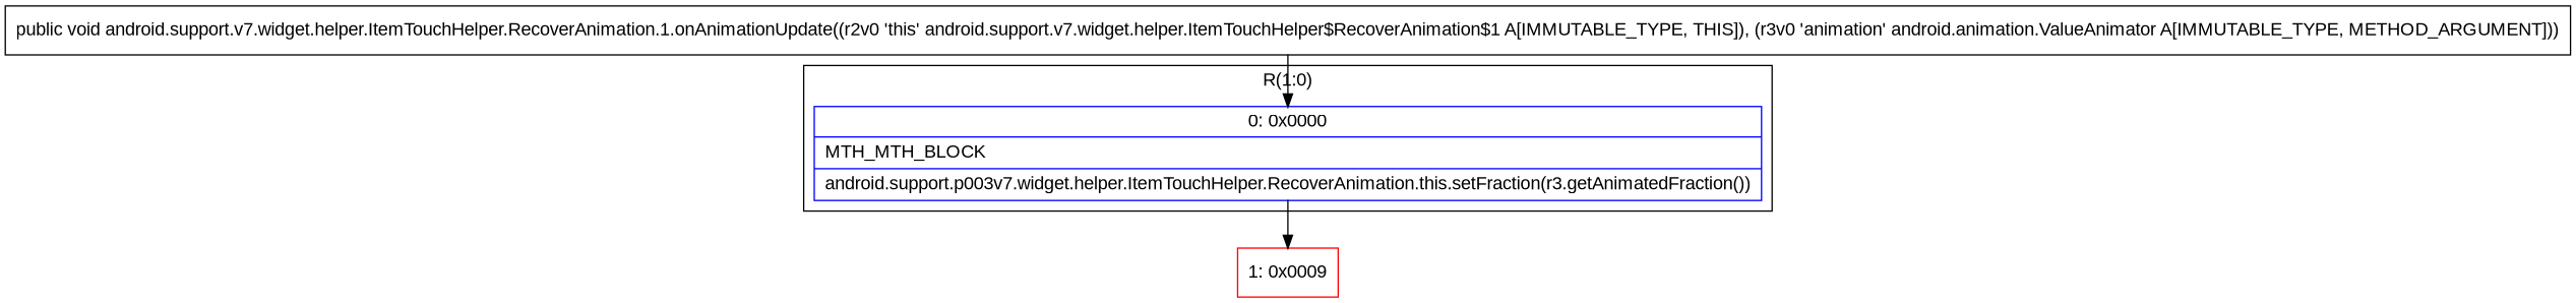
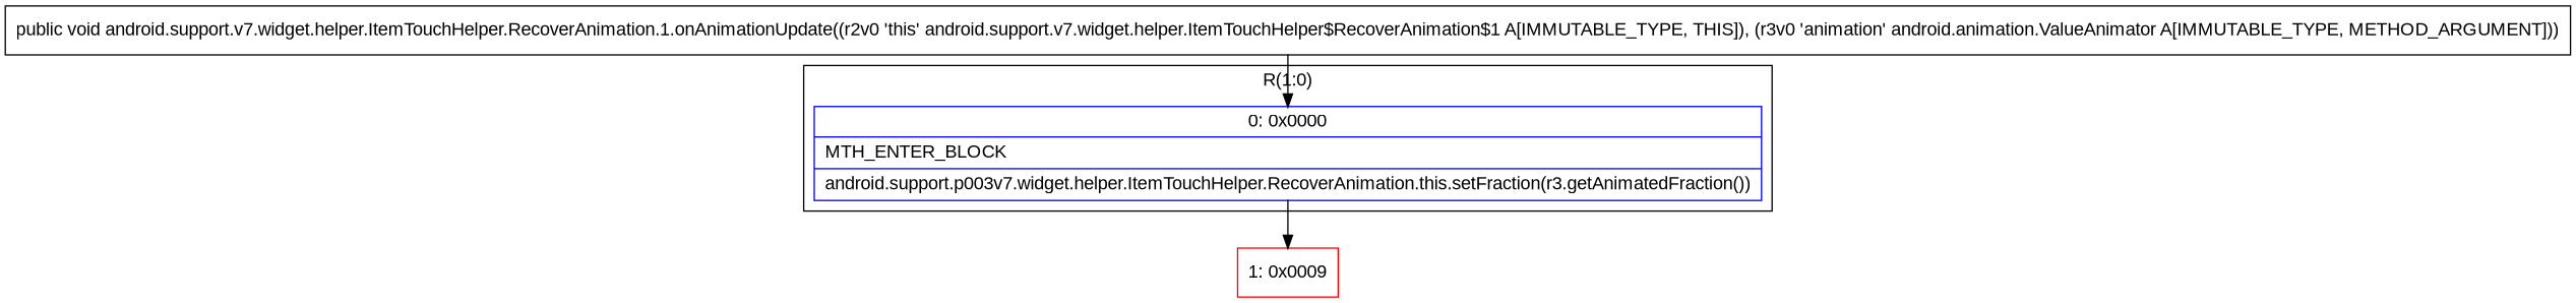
  digraph {
    fontname="Liberation Sans"
    node [shape=record fontname="Liberation Sans"]
    edge [fontname="Liberation Sans"]
-   n1 [color=blue label="{0\:\ 0x0000|MTH_MTH_BLOCK\l|android.support.p003v7.widget.helper.ItemTouchHelper.RecoverAnimation.this.setFraction(r3.getAnimatedFraction())\l}"]
+   n1 [color=blue label="{0\:\ 0x0000|MTH_ENTER_BLOCK\l|android.support.p003v7.widget.helper.ItemTouchHelper.RecoverAnimation.this.setFraction(r3.getAnimatedFraction())\l}"]
    n2 [color=red label="{1\:\ 0x0009}"]
    n3 [label="{public void android.support.v7.widget.helper.ItemTouchHelper.RecoverAnimation.1.onAnimationUpdate((r2v0 'this' android.support.v7.widget.helper.ItemTouchHelper$RecoverAnimation$1 A[IMMUTABLE_TYPE, THIS]), (r3v0 'animation' android.animation.ValueAnimator A[IMMUTABLE_TYPE, METHOD_ARGUMENT])) }"]
    subgraph cluster_1 {
      label="R(1:0)"
      n1
    }
    n1 -> n2
    n3 -> n1
  }
